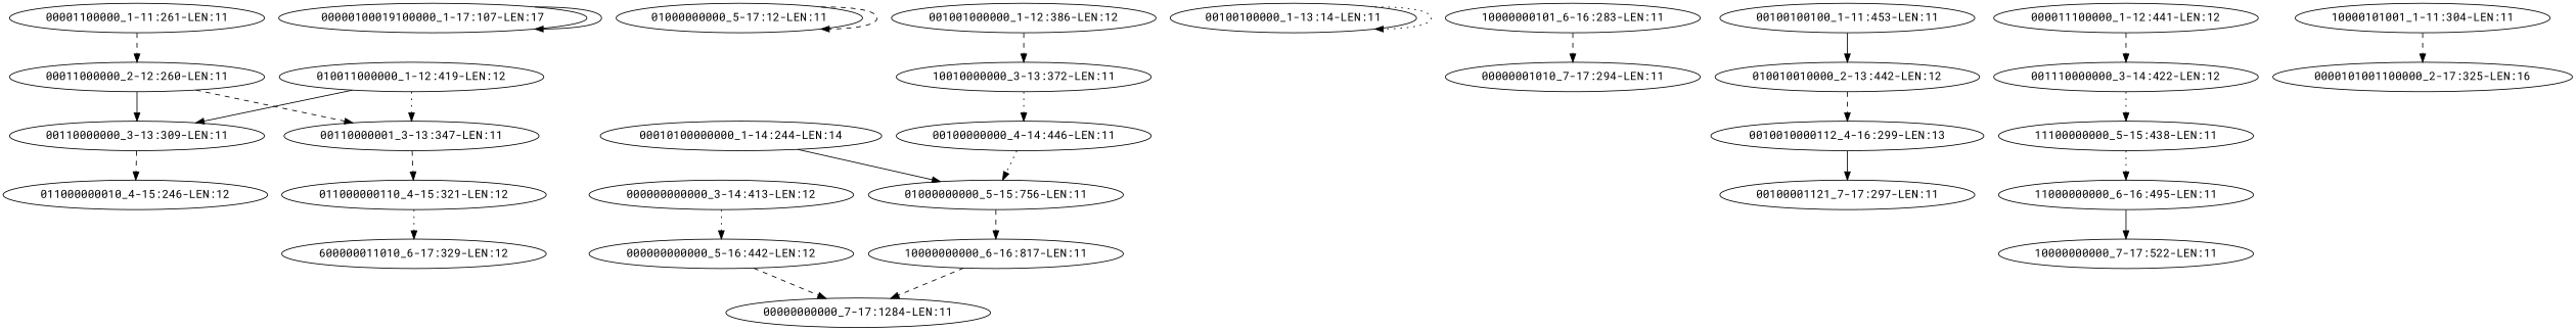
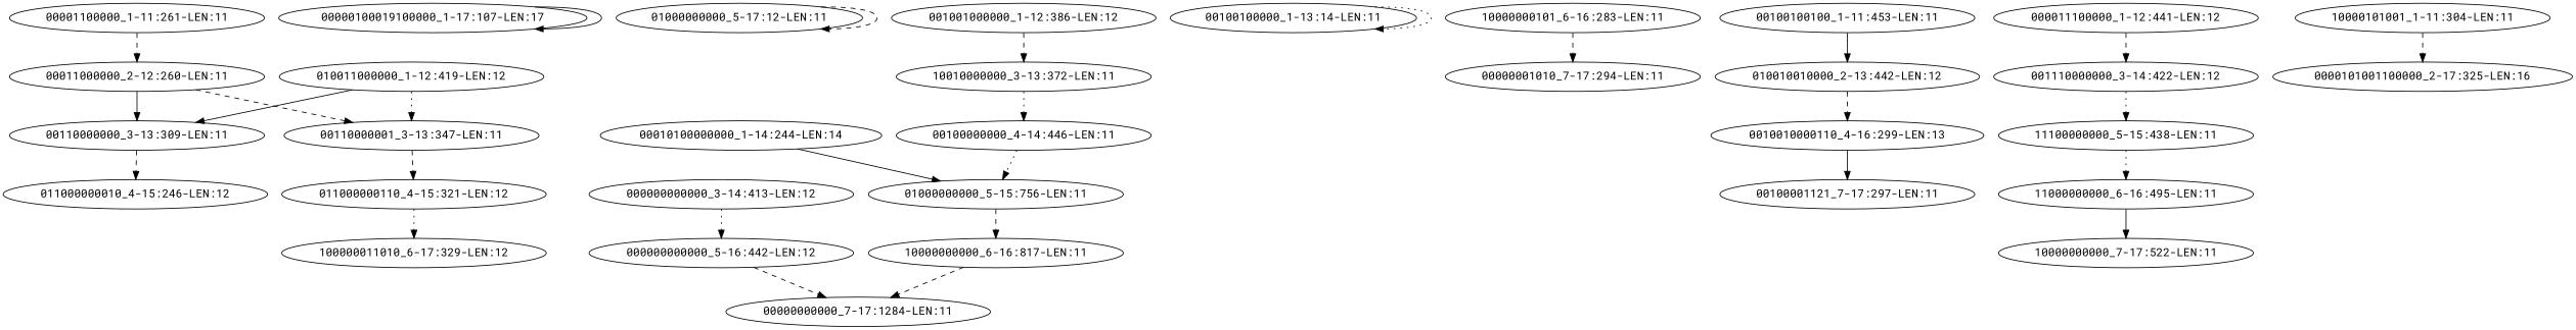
  digraph {
    fontname="Roboto Mono"
    node [fontname="Roboto Mono"]
    edge [fontname="Roboto Mono" style=dashed]
    "00011000000_2-12:260-LEN:11"
    "00110000000_3-13:309-LEN:11"
    "00110000001_3-13:347-LEN:11"
    "011000000010_4-15:246-LEN:12"
    "011000000110_4-15:321-LEN:12"
-   "100000011010_6-17:329-LEN:12" [label="600000011010_6-17:329-LEN:12"]
+   "100000011010_6-17:329-LEN:12"
    n7 [label="00000100019100000_1-17:107-LEN:17"]
    "01000000000_5-17:12-LEN:11"
    "01000000000_5-15:756-LEN:11"
    "10000000000_6-16:817-LEN:11"
    "00000000000_7-17:1284-LEN:11"
    "00010100000000_1-14:244-LEN:14"
    "00100100000_1-13:14-LEN:11"
    "00001100000_1-11:261-LEN:11"
    "00100000000_4-14:446-LEN:11"
    "10000000101_6-16:283-LEN:11"
    "00000001010_7-17:294-LEN:11"
    "00100100100_1-11:453-LEN:11"
    "010010010000_2-13:442-LEN:12"
-   "0010010000112_4-16:299-LEN:13"
+   "0010010000112_4-16:299-LEN:13" [label="0010010000110_4-16:299-LEN:13"]
    "00100001121_7-17:297-LEN:11"
    "000011100000_1-12:441-LEN:12"
    "001110000000_3-14:422-LEN:12"
    "11100000000_5-15:438-LEN:11"
    "11000000000_6-16:495-LEN:11"
    "10000000000_7-17:522-LEN:11"
    "000000000000_5-16:442-LEN:12"
    n28 [label="000000000000_3-14:413-LEN:12"]
    "010011000000_1-12:419-LEN:12"
    "001001000000_1-12:386-LEN:12"
    "10010000000_3-13:372-LEN:11"
    "10000101001_1-11:304-LEN:11"
    "0000101001100000_2-17:325-LEN:16"
    "00011000000_2-12:260-LEN:11" -> "00110000000_3-13:309-LEN:11" [style=solid]
    "00011000000_2-12:260-LEN:11" -> "00110000001_3-13:347-LEN:11"
    "00110000000_3-13:309-LEN:11" -> "011000000010_4-15:246-LEN:12"
    "00110000001_3-13:347-LEN:11" -> "011000000110_4-15:321-LEN:12"
    "011000000110_4-15:321-LEN:12" -> "100000011010_6-17:329-LEN:12" [style=dotted]
    n7 -> n7 [style=solid]
    "01000000000_5-17:12-LEN:11" -> "01000000000_5-17:12-LEN:11"
    "01000000000_5-15:756-LEN:11" -> "10000000000_6-16:817-LEN:11"
    "10000000000_6-16:817-LEN:11" -> "00000000000_7-17:1284-LEN:11"
    "00010100000000_1-14:244-LEN:14" -> "01000000000_5-15:756-LEN:11" [style=solid]
    "00100100000_1-13:14-LEN:11" -> "00100100000_1-13:14-LEN:11" [style=dotted]
    "00001100000_1-11:261-LEN:11" -> "00011000000_2-12:260-LEN:11"
    "00100000000_4-14:446-LEN:11" -> "01000000000_5-15:756-LEN:11" [style=dotted]
    "10000000101_6-16:283-LEN:11" -> "00000001010_7-17:294-LEN:11"
    "00100100100_1-11:453-LEN:11" -> "010010010000_2-13:442-LEN:12" [style=solid]
    "010010010000_2-13:442-LEN:12" -> "0010010000112_4-16:299-LEN:13"
    "0010010000112_4-16:299-LEN:13" -> "00100001121_7-17:297-LEN:11" [style=solid]
    "000011100000_1-12:441-LEN:12" -> "001110000000_3-14:422-LEN:12"
    "001110000000_3-14:422-LEN:12" -> "11100000000_5-15:438-LEN:11" [style=dotted]
    "11100000000_5-15:438-LEN:11" -> "11000000000_6-16:495-LEN:11" [style=dotted]
    "11000000000_6-16:495-LEN:11" -> "10000000000_7-17:522-LEN:11" [style=solid]
    "000000000000_5-16:442-LEN:12" -> "00000000000_7-17:1284-LEN:11"
    n28 -> "000000000000_5-16:442-LEN:12" [style=dotted]
    "010011000000_1-12:419-LEN:12" -> "00110000000_3-13:309-LEN:11" [style=solid]
    "010011000000_1-12:419-LEN:12" -> "00110000001_3-13:347-LEN:11" [style=dotted]
    "001001000000_1-12:386-LEN:12" -> "10010000000_3-13:372-LEN:11"
    "10010000000_3-13:372-LEN:11" -> "00100000000_4-14:446-LEN:11" [style=dotted]
    "10000101001_1-11:304-LEN:11" -> "0000101001100000_2-17:325-LEN:16"
  }
